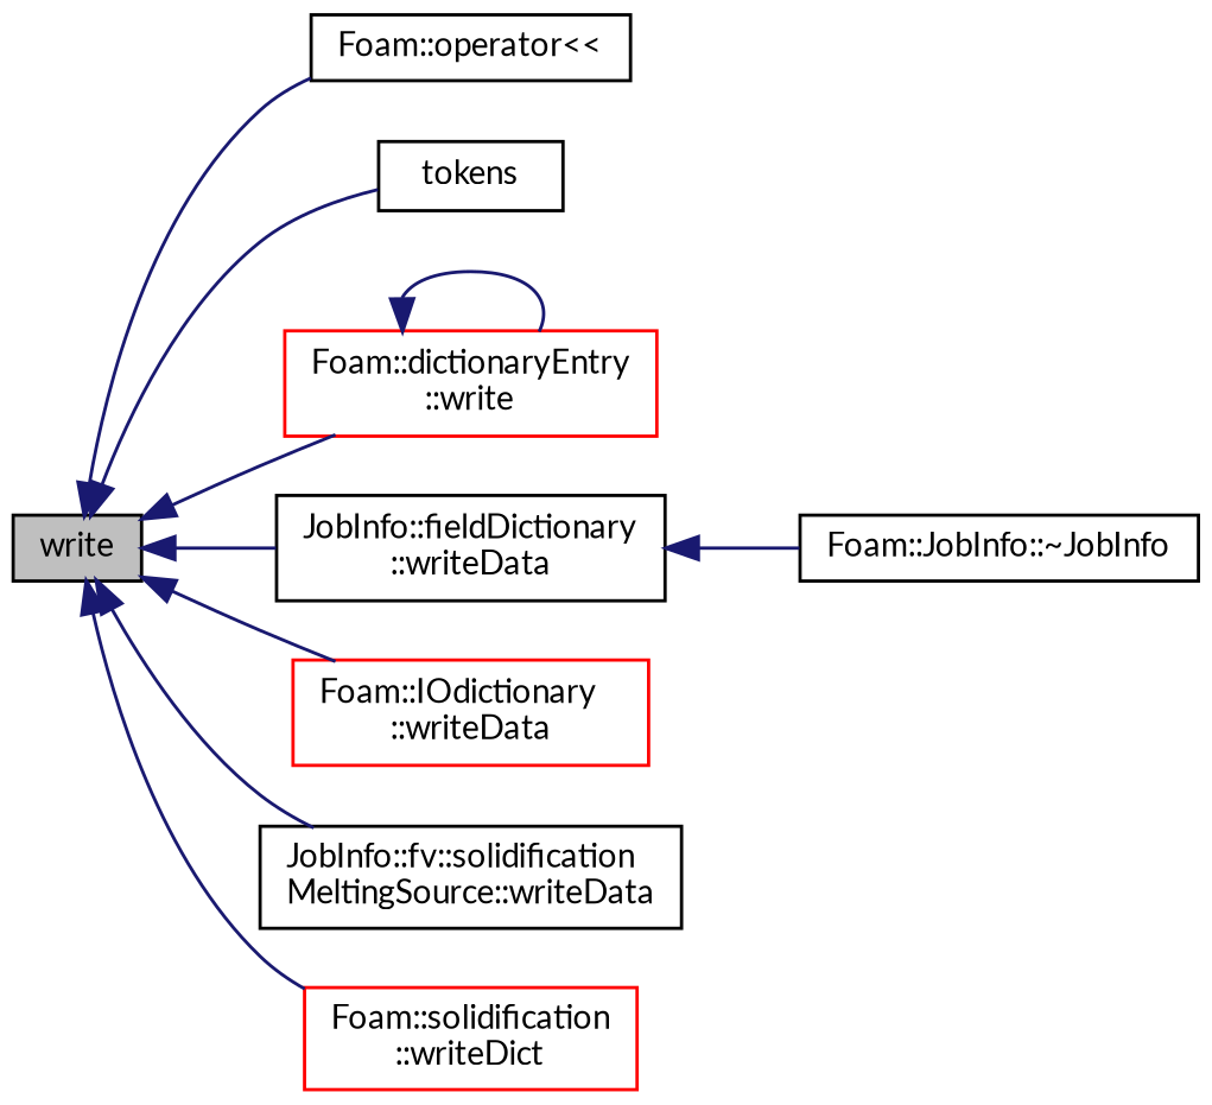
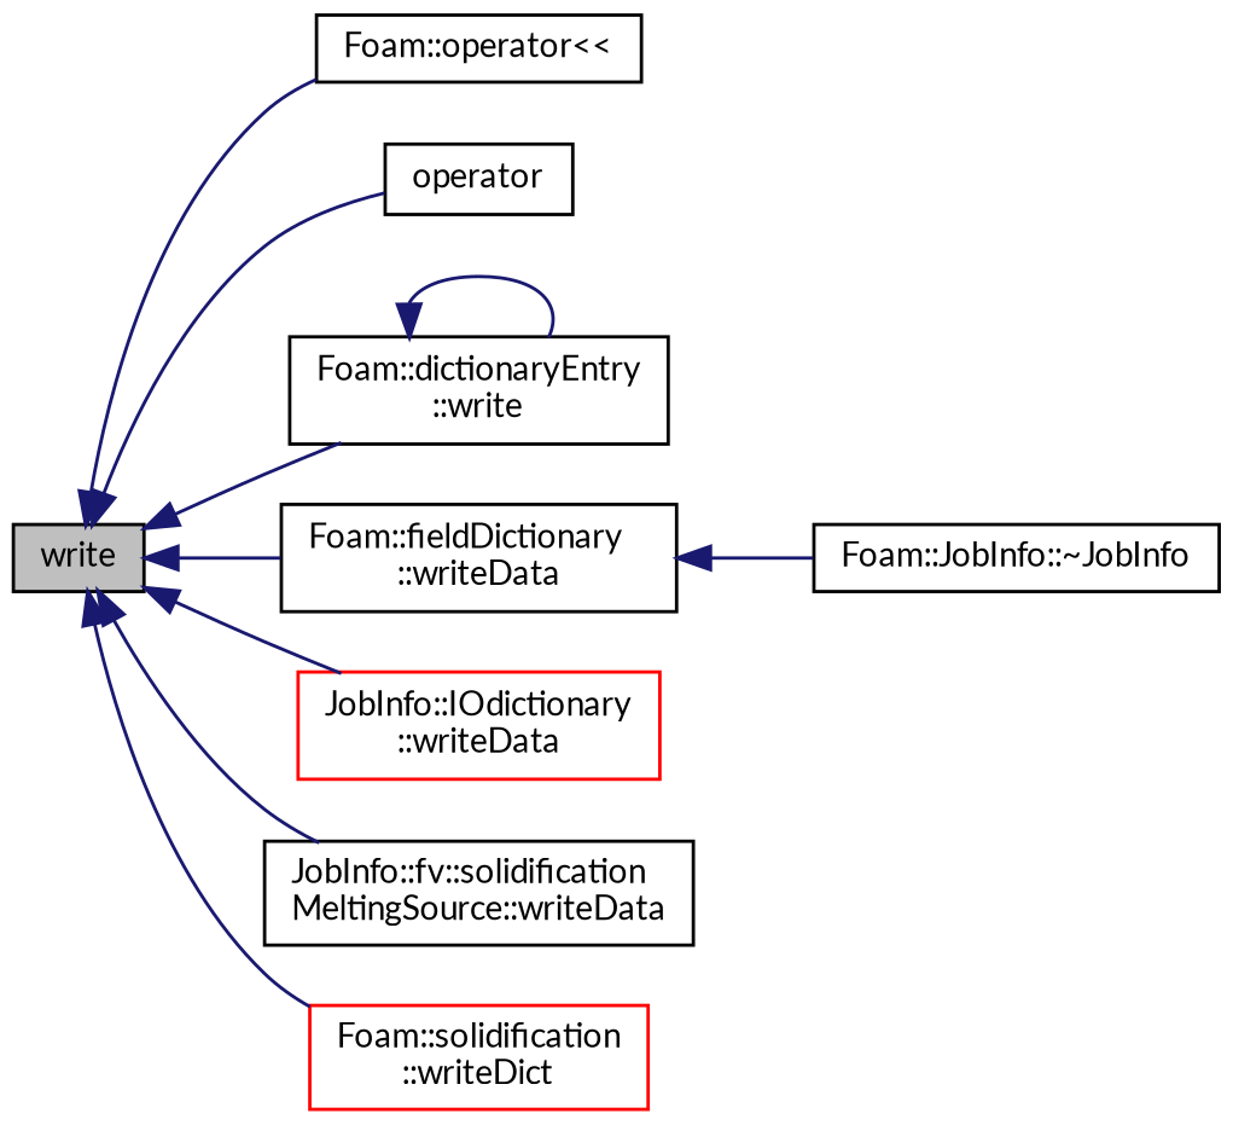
  digraph {
    fontname=Lato
    rankdir=LR
    node [color=black fontname=Lato fontsize=10 shape=record]
    edge [color=midnightblue dir=back fontname=Lato fontsize=10 labelfontname=FreeSans labelfontsize=10 style=solid]
    n1 [fillcolor=grey75 fontcolor=black height=0.2 label=write style=filled width=0.4]
    n2 [height=0.2 label="Foam::operator\<\<" width=0.4]
-   n3 [height=0.2 label=tokens width=0.4]
-   n4 [color=red height=0.2 label="Foam::dictionaryEntry\l::write" width=0.4]
-   n5 [height=0.2 label="JobInfo::fieldDictionary\l::writeData" width=0.4]
-   n6 [color=red height=0.2 label="Foam::IOdictionary\l::writeData" width=0.4]
+   n3 [height=0.2 label=operator width=0.4]
+   n4 [height=0.2 label="Foam::dictionaryEntry\l::write" width=0.4]
+   n5 [height=0.2 label="Foam::fieldDictionary\l::writeData" width=0.4]
+   n6 [color=red height=0.2 label="JobInfo::IOdictionary\l::writeData" width=0.4]
    n7 [height=0.2 label="JobInfo::fv::solidification\lMeltingSource::writeData" width=0.4]
    n8 [color=red height=0.2 label="Foam::solidification\l::writeDict" width=0.4]
    n9 [height=0.2 label="Foam::JobInfo::~JobInfo" width=0.4]
    n1 -> n2
    n1 -> n3
    n1 -> n4
    n1 -> n5
    n1 -> n6
    n1 -> n7
    n1 -> n8
    n4 -> n4
    n5 -> n9
  }
